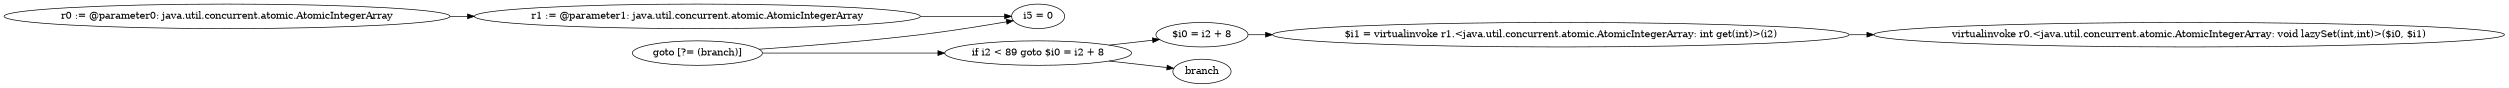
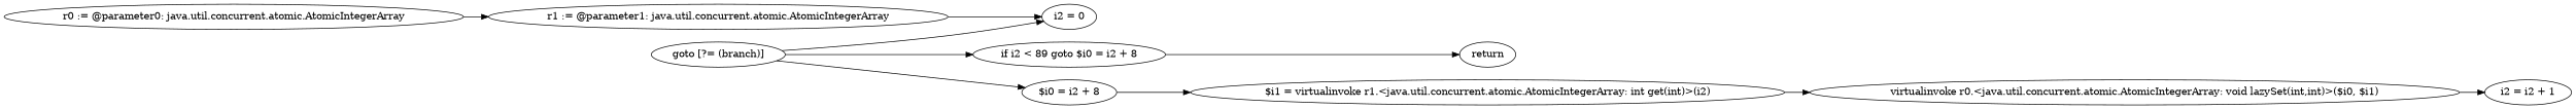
  digraph {
    rankdir=LR
    "r0 := @parameter0: java.util.concurrent.atomic.AtomicIntegerArray"
    "r1 := @parameter1: java.util.concurrent.atomic.AtomicIntegerArray"
-   "i2 = 0" [label="i5 = 0"]
+   "i2 = 0"
    "goto [?= (branch)]"
    "if i2 < 89 goto $i0 = i2 + 8"
    "$i0 = i2 + 8"
-   return [label=branch]
+   return
    "$i1 = virtualinvoke r1.<java.util.concurrent.atomic.AtomicIntegerArray: int get(int)>(i2)"
    "virtualinvoke r0.<java.util.concurrent.atomic.AtomicIntegerArray: void lazySet(int,int)>($i0, $i1)"
+   "i2 = i2 + 1"
    "r0 := @parameter0: java.util.concurrent.atomic.AtomicIntegerArray" -> "r1 := @parameter1: java.util.concurrent.atomic.AtomicIntegerArray"
    "r1 := @parameter1: java.util.concurrent.atomic.AtomicIntegerArray" -> "i2 = 0"
    "goto [?= (branch)]" -> "i2 = 0"
    "goto [?= (branch)]" -> "if i2 < 89 goto $i0 = i2 + 8"
-   "if i2 < 89 goto $i0 = i2 + 8" -> "$i0 = i2 + 8"
+   "goto [?= (branch)]" -> "$i0 = i2 + 8"
    "if i2 < 89 goto $i0 = i2 + 8" -> return
    "$i0 = i2 + 8" -> "$i1 = virtualinvoke r1.<java.util.concurrent.atomic.AtomicIntegerArray: int get(int)>(i2)"
    "$i1 = virtualinvoke r1.<java.util.concurrent.atomic.AtomicIntegerArray: int get(int)>(i2)" -> "virtualinvoke r0.<java.util.concurrent.atomic.AtomicIntegerArray: void lazySet(int,int)>($i0, $i1)"
+   "virtualinvoke r0.<java.util.concurrent.atomic.AtomicIntegerArray: void lazySet(int,int)>($i0, $i1)" -> "i2 = i2 + 1"
  }
